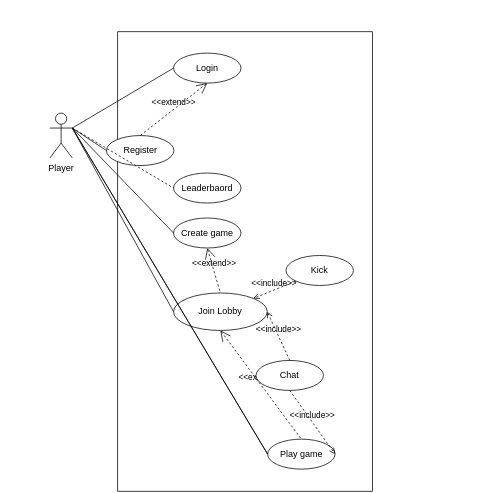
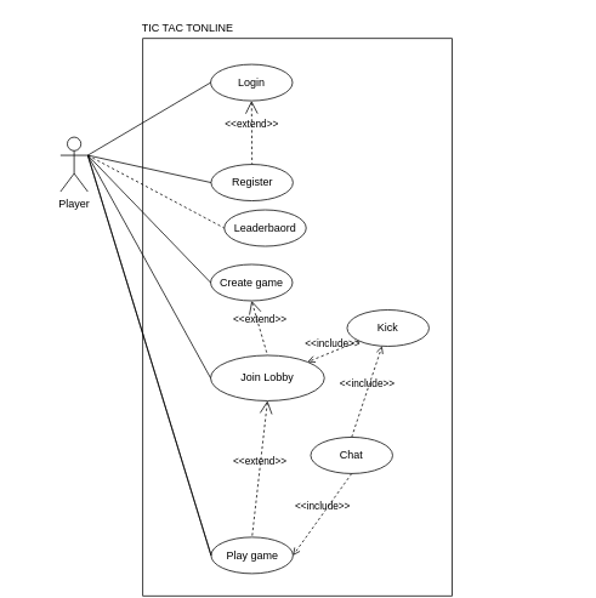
  <mxCell id="0" />
  <mxCell id="1" parent="0" />
  <mxCell id="2" value="" style="rounded=0;whiteSpace=wrap;html=1;rotation=90;" vertex="1" parent="1"><mxGeometry x="20" y="178" width="613" height="340" as="geometry" /></mxCell>
- <mxCell id="3" value="Register" style="ellipse;whiteSpace=wrap;html=1;" vertex="1" parent="1"><mxGeometry x="141.5" y="180" width="90" height="40" as="geometry" /></mxCell>
- <mxCell id="4" value="Leaderbaord" style="ellipse;whiteSpace=wrap;html=1;" vertex="1" parent="1"><mxGeometry x="231" y="230" width="90" height="40" as="geometry" /></mxCell>
+ <mxCell id="3" value="Register" style="ellipse;whiteSpace=wrap;html=1;" vertex="1" parent="1"><mxGeometry x="231.5" y="180" width="90" height="40" as="geometry" /></mxCell>
+ <mxCell id="4" value="Leaderbaord" style="ellipse;whiteSpace=wrap;html=1;" vertex="1" parent="1"><mxGeometry x="246" y="230" width="90" height="40" as="geometry" /></mxCell>
  <mxCell id="5" value="Create game" style="ellipse;whiteSpace=wrap;html=1;" vertex="1" parent="1"><mxGeometry x="231" y="290" width="90" height="40" as="geometry" /></mxCell>
  <mxCell id="6" value="Join Lobby" style="ellipse;whiteSpace=wrap;html=1;" vertex="1" parent="1"><mxGeometry x="231" y="390" width="125" height="50" as="geometry" /></mxCell>
  <mxCell id="7" value="" style="endArrow=none;html=1;exitX=1;exitY=0.333;exitDx=0;exitDy=0;exitPerimeter=0;entryX=0;entryY=0.5;entryDx=0;entryDy=0;" edge="1" parent="1" source="15" target="3"><mxGeometry width="50" height="50" relative="1" as="geometry"><mxPoint x="201" y="330" as="sourcePoint" /><mxPoint x="251" y="280" as="targetPoint" /></mxGeometry></mxCell>
  <mxCell id="8" value="" style="endArrow=none;html=1;entryX=0;entryY=0.5;entryDx=0;entryDy=0;exitX=1;exitY=0.333;exitDx=0;exitDy=0;exitPerimeter=0;dashed=1;" edge="1" parent="1" source="15" target="4"><mxGeometry width="50" height="50" relative="1" as="geometry"><mxPoint x="151" y="310" as="sourcePoint" /><mxPoint x="241" y="290" as="targetPoint" /></mxGeometry></mxCell>
  <mxCell id="9" value="" style="endArrow=none;html=1;exitX=1;exitY=0.333;exitDx=0;exitDy=0;exitPerimeter=0;entryX=0;entryY=0.5;entryDx=0;entryDy=0;" edge="1" parent="1" source="15" target="5"><mxGeometry width="50" height="50" relative="1" as="geometry"><mxPoint x="171" y="300" as="sourcePoint" /><mxPoint x="261" y="310" as="targetPoint" /></mxGeometry></mxCell>
  <mxCell id="10" value="" style="endArrow=none;html=1;exitX=1;exitY=0.333;exitDx=0;exitDy=0;exitPerimeter=0;entryX=0;entryY=0.5;entryDx=0;entryDy=0;" edge="1" parent="1" source="15" target="6"><mxGeometry width="50" height="50" relative="1" as="geometry"><mxPoint x="181" y="310" as="sourcePoint" /><mxPoint x="271" y="320" as="targetPoint" /></mxGeometry></mxCell>
  <mxCell id="11" value="Login" style="ellipse;whiteSpace=wrap;html=1;" vertex="1" parent="1"><mxGeometry x="231" y="70" width="90" height="40" as="geometry" /></mxCell>
  <mxCell id="12" value="" style="endArrow=none;html=1;exitX=1;exitY=0.333;exitDx=0;exitDy=0;exitPerimeter=0;entryX=0;entryY=0.5;entryDx=0;entryDy=0;" edge="1" parent="1" source="15" target="11"><mxGeometry width="50" height="50" relative="1" as="geometry"><mxPoint x="151" y="280" as="sourcePoint" /><mxPoint x="241" y="290" as="targetPoint" /></mxGeometry></mxCell>
  <mxCell id="13" value="&amp;lt;&amp;lt;extend&amp;gt;&amp;gt;" style="edgeStyle=none;html=1;startArrow=open;endArrow=none;startSize=12;verticalAlign=bottom;dashed=1;labelBackgroundColor=none;exitX=0.5;exitY=1;exitDx=0;exitDy=0;entryX=0.5;entryY=0;entryDx=0;entryDy=0;" edge="1" parent="1" source="5" target="6"><mxGeometry width="160" relative="1" as="geometry"><mxPoint x="281" y="370" as="sourcePoint" /><mxPoint x="441" y="370" as="targetPoint" /></mxGeometry></mxCell>
  <mxCell id="14" value="&amp;lt;&amp;lt;extend&amp;gt;&amp;gt;" style="edgeStyle=none;html=1;startArrow=open;endArrow=none;startSize=12;verticalAlign=bottom;dashed=1;labelBackgroundColor=none;exitX=0.5;exitY=1;exitDx=0;exitDy=0;entryX=0.5;entryY=0;entryDx=0;entryDy=0;" edge="1" parent="1" source="11" target="3"><mxGeometry width="160" relative="1" as="geometry"><mxPoint x="21" y="290" as="sourcePoint" /><mxPoint x="181" y="290" as="targetPoint" /></mxGeometry></mxCell>
  <mxCell id="15" value="Player" style="shape=umlActor;verticalLabelPosition=bottom;labelBackgroundColor=#ffffff;verticalAlign=top;html=1;outlineConnect=0;" vertex="1" parent="1"><mxGeometry x="66" y="150" width="30" height="60" as="geometry" /></mxCell>
- <mxCell id="16" value="Play game" style="ellipse;whiteSpace=wrap;html=1;" vertex="1" parent="1"><mxGeometry x="356.5" y="585" width="90" height="40" as="geometry" /></mxCell>
+ <mxCell id="16" value="Play game" style="ellipse;whiteSpace=wrap;html=1;" vertex="1" parent="1"><mxGeometry x="231.5" y="590" width="90" height="40" as="geometry" /></mxCell>
  <mxCell id="17" value="" style="endArrow=none;html=1;exitX=1;exitY=0.333;exitDx=0;exitDy=0;exitPerimeter=0;entryX=0;entryY=0.5;entryDx=0;entryDy=0;" edge="1" parent="1" source="15" target="16"><mxGeometry width="50" height="50" relative="1" as="geometry"><mxPoint x="91" y="350" as="sourcePoint" /><mxPoint x="211" y="680" as="targetPoint" /></mxGeometry></mxCell>
  <mxCell id="18" value="" style="endArrow=none;html=1;exitX=1;exitY=0.333;exitDx=0;exitDy=0;exitPerimeter=0;entryX=0;entryY=0.5;entryDx=0;entryDy=0;" edge="1" parent="1" source="15" target="16"><mxGeometry width="50" height="50" relative="1" as="geometry"><mxPoint x="131" y="190" as="sourcePoint" /><mxPoint x="251" y="520" as="targetPoint" /></mxGeometry></mxCell>
  <mxCell id="19" value="&amp;lt;&amp;lt;extend&amp;gt;&amp;gt;" style="edgeStyle=none;html=1;startArrow=open;endArrow=none;startSize=12;verticalAlign=bottom;dashed=1;labelBackgroundColor=none;exitX=0.5;exitY=1;exitDx=0;exitDy=0;entryX=0.5;entryY=0;entryDx=0;entryDy=0;" edge="1" parent="1" source="6" target="16"><mxGeometry width="160" relative="1" as="geometry"><mxPoint x="286" y="430" as="sourcePoint" /><mxPoint x="286" y="490" as="targetPoint" /><Array as="points" /></mxGeometry></mxCell>
  <mxCell id="20" value="Chat" style="ellipse;whiteSpace=wrap;html=1;" vertex="1" parent="1"><mxGeometry x="341" y="480" width="90" height="40" as="geometry" /></mxCell>
- <mxCell id="21" value="&amp;lt;&amp;lt;include&amp;gt;&amp;gt;" style="edgeStyle=none;html=1;endArrow=open;verticalAlign=bottom;dashed=1;labelBackgroundColor=none;exitX=0.5;exitY=0;exitDx=0;exitDy=0;entryX=1;entryY=0.5;entryDx=0;entryDy=0;" edge="1" parent="1" source="20" target="6"><mxGeometry width="160" relative="1" as="geometry"><mxPoint x="361" y="410" as="sourcePoint" /><mxPoint x="521" y="410" as="targetPoint" /></mxGeometry></mxCell>
+ <mxCell id="21" value="&amp;lt;&amp;lt;include&amp;gt;&amp;gt;" style="edgeStyle=none;html=1;endArrow=open;verticalAlign=bottom;dashed=1;labelBackgroundColor=none;exitX=0.5;exitY=0;exitDx=0;exitDy=0;" edge="1" parent="1" source="20" target="23"><mxGeometry width="160" relative="1" as="geometry"><mxPoint x="361" y="410" as="sourcePoint" /><mxPoint x="521" y="410" as="targetPoint" /></mxGeometry></mxCell>
  <mxCell id="22" value="&amp;lt;&amp;lt;include&amp;gt;&amp;gt;" style="edgeStyle=none;html=1;endArrow=open;verticalAlign=bottom;dashed=1;labelBackgroundColor=none;exitX=0.5;exitY=1;exitDx=0;exitDy=0;entryX=1;entryY=0.5;entryDx=0;entryDy=0;" edge="1" parent="1" source="20" target="16"><mxGeometry width="160" relative="1" as="geometry"><mxPoint x="396" y="490" as="sourcePoint" /><mxPoint x="331" y="420" as="targetPoint" /></mxGeometry></mxCell>
  <mxCell id="23" value="Kick" style="ellipse;whiteSpace=wrap;html=1;" vertex="1" parent="1"><mxGeometry x="381" y="340" width="90" height="40" as="geometry" /></mxCell>
  <mxCell id="24" value="&amp;lt;&amp;lt;include&amp;gt;&amp;gt;" style="edgeStyle=none;html=1;endArrow=open;verticalAlign=bottom;dashed=1;labelBackgroundColor=none;exitX=0;exitY=1;exitDx=0;exitDy=0;entryX=1;entryY=0;entryDx=0;entryDy=0;" edge="1" parent="1" source="23" target="6"><mxGeometry width="160" relative="1" as="geometry"><mxPoint x="396" y="490" as="sourcePoint" /><mxPoint x="331" y="420" as="targetPoint" /></mxGeometry></mxCell>
+ <mxCell id="25" value="TIC TAC TONLINE" style="text;html=1;strokeColor=none;fillColor=none;align=center;verticalAlign=middle;whiteSpace=wrap;rounded=0;" vertex="1" parent="1"><mxGeometry x="151" y="20" width="110" height="20" as="geometry" /></mxCell>
